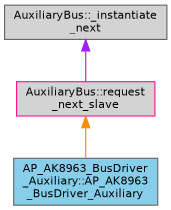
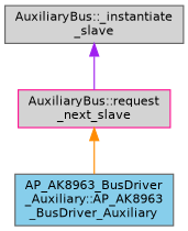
  digraph {
    rankdir=TB
    node [color=gray40 fillcolor=lightgrey fontname=Helvetica fontsize=10 shape=record style=filled]
    edge [dir=back fontname=Helvetica fontsize=10 labelfontname=Helvetica labelfontsize=10 style=solid]
-   n1 [fontcolor=black height=0.2 label="AuxiliaryBus::_instantiate\l_next" width=0.4]
+   n1 [fontcolor=black height=0.2 label="AuxiliaryBus::_instantiate\l_slave" width=0.4]
    n2 [color=deeppink height=0.2 label="AuxiliaryBus::request\l_next_slave" width=0.4]
    n3 [fillcolor=skyblue height=0.2 label="AP_AK8963_BusDriver\l_Auxiliary::AP_AK8963\l_BusDriver_Auxiliary" width=0.4]
    n1 -> n2 [color=purple]
    n2 -> n3 [color=darkorange]
  }
